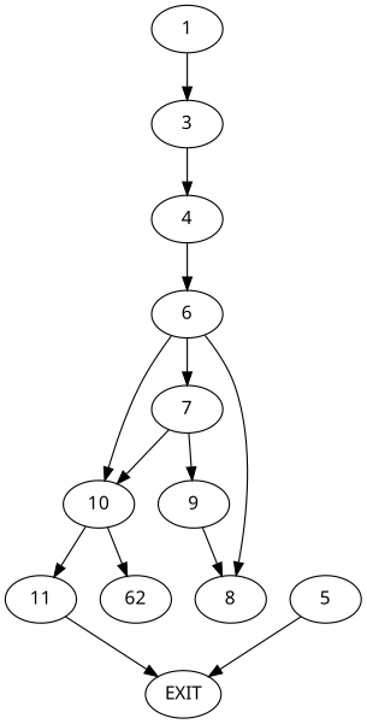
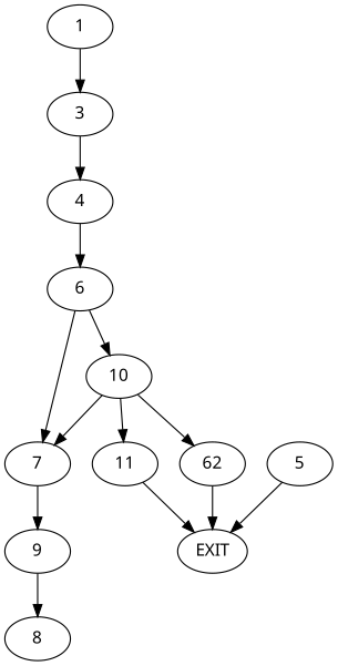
  digraph {
    fontname="Noto Sans"
    node [fontname="Noto Sans"]
    edge [fontname="Noto Sans"]
    1
    3
    n3 [label=EXIT]
    4
    6
    5
    7
    8
    10
    9
    11
    n12 [label=62]
    1 -> 3
    3 -> 4
    4 -> 6
    6 -> 7
-   6 -> 8
    6 -> 10
    5 -> n3
-   7 -> 10
+   10 -> 7
    7 -> 9
    10 -> 11
    10 -> n12
    9 -> 8
    11 -> n3
+   n12 -> n3
  }
